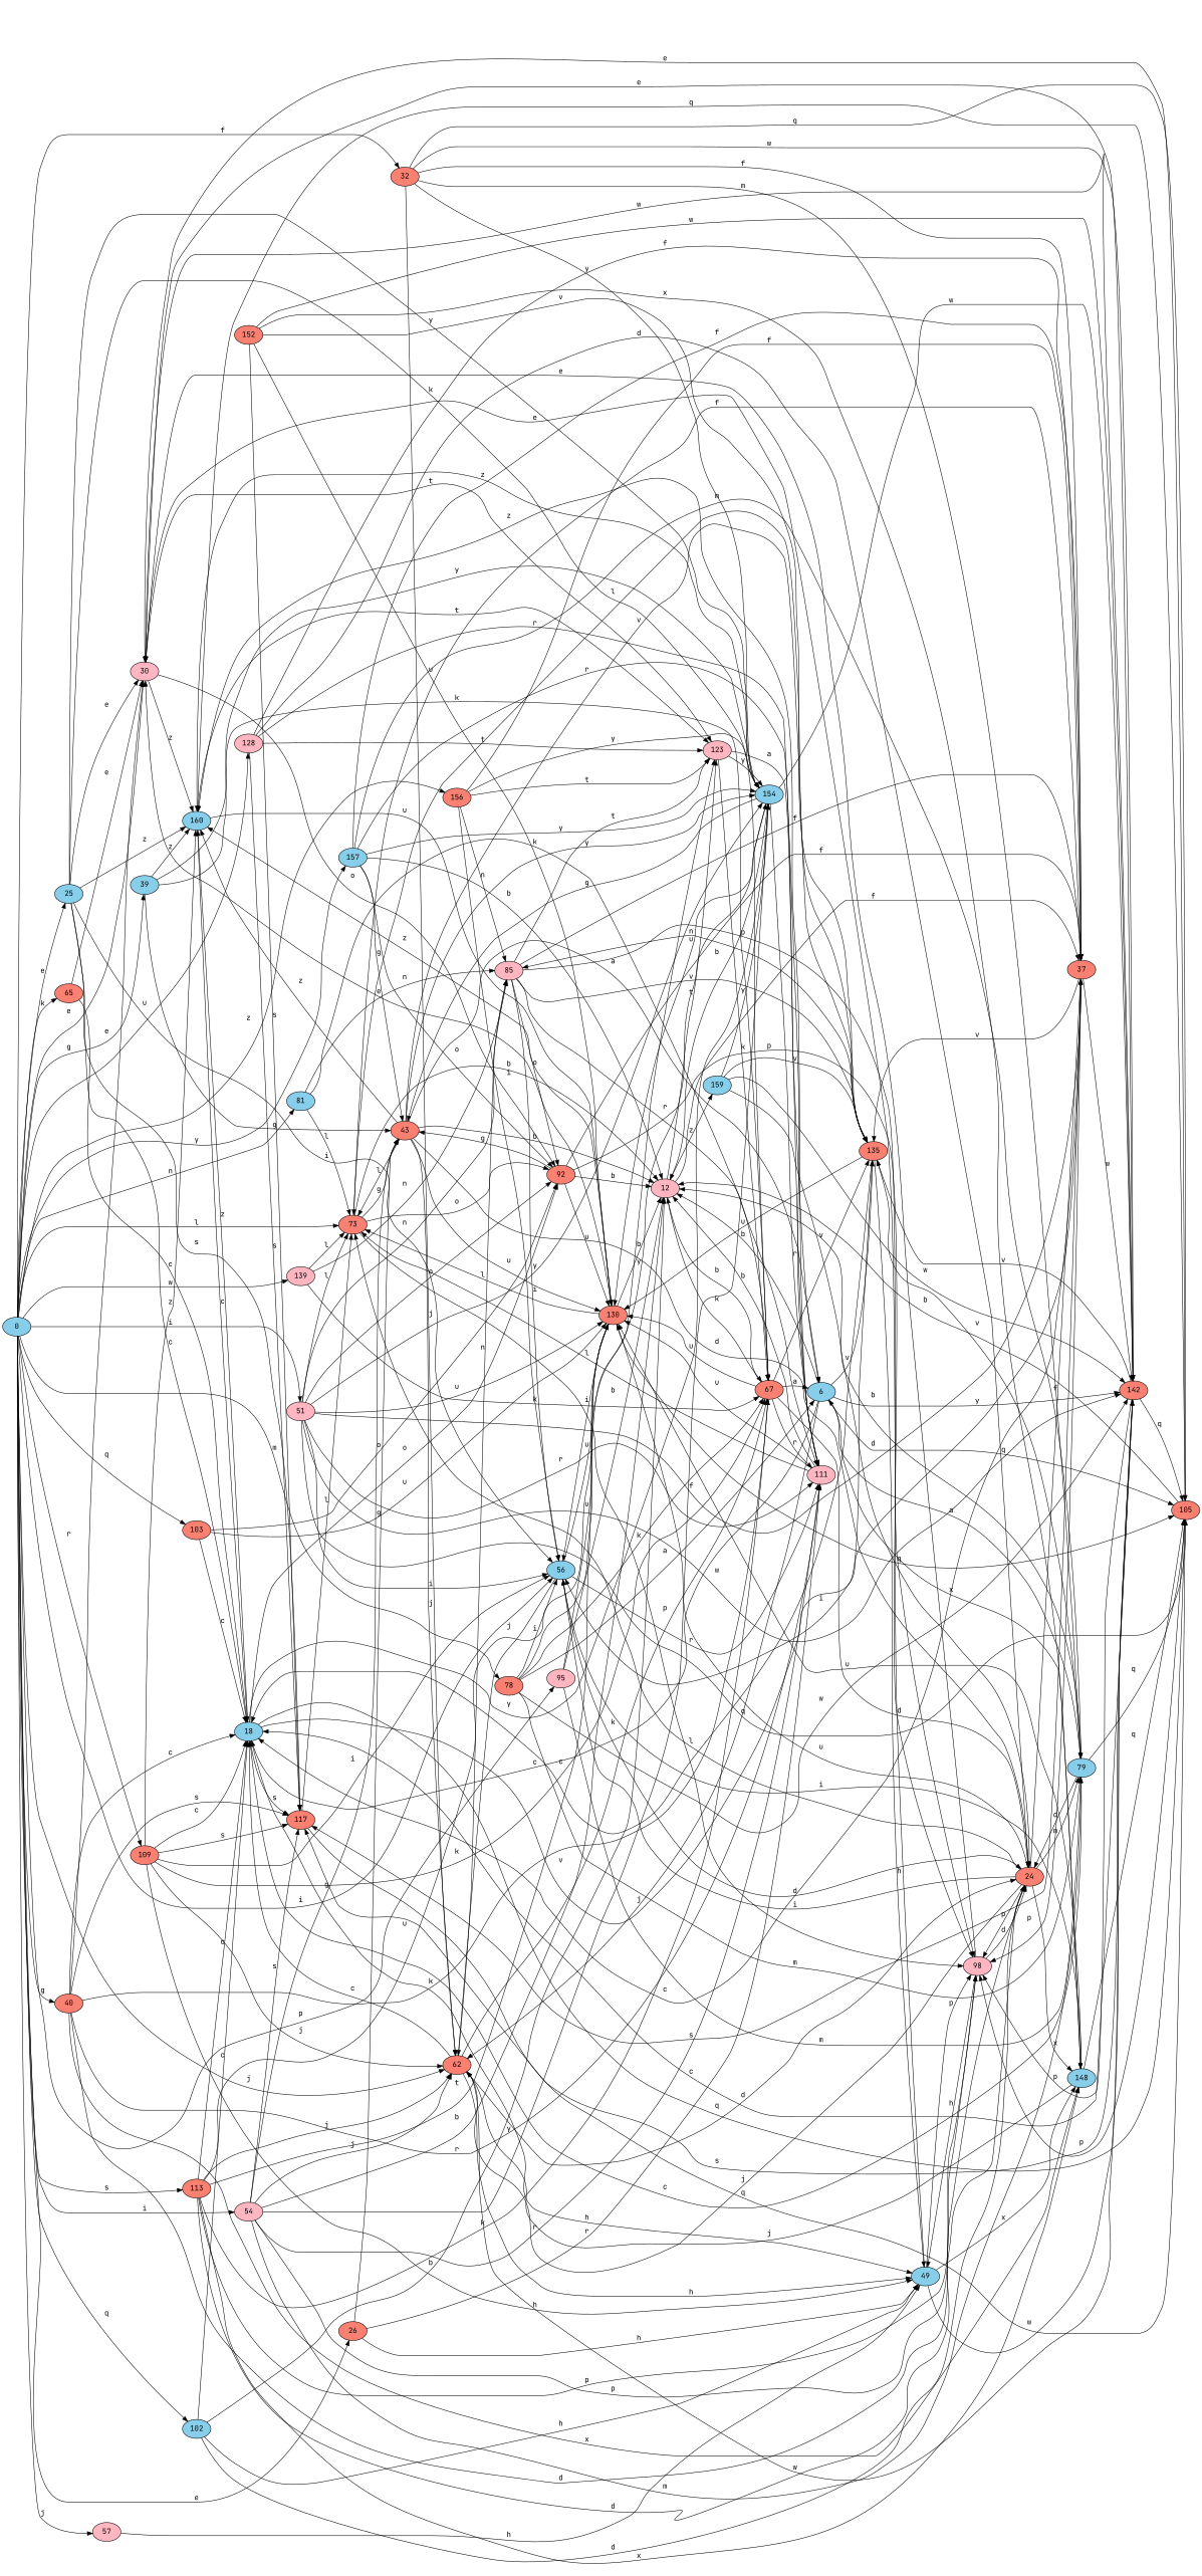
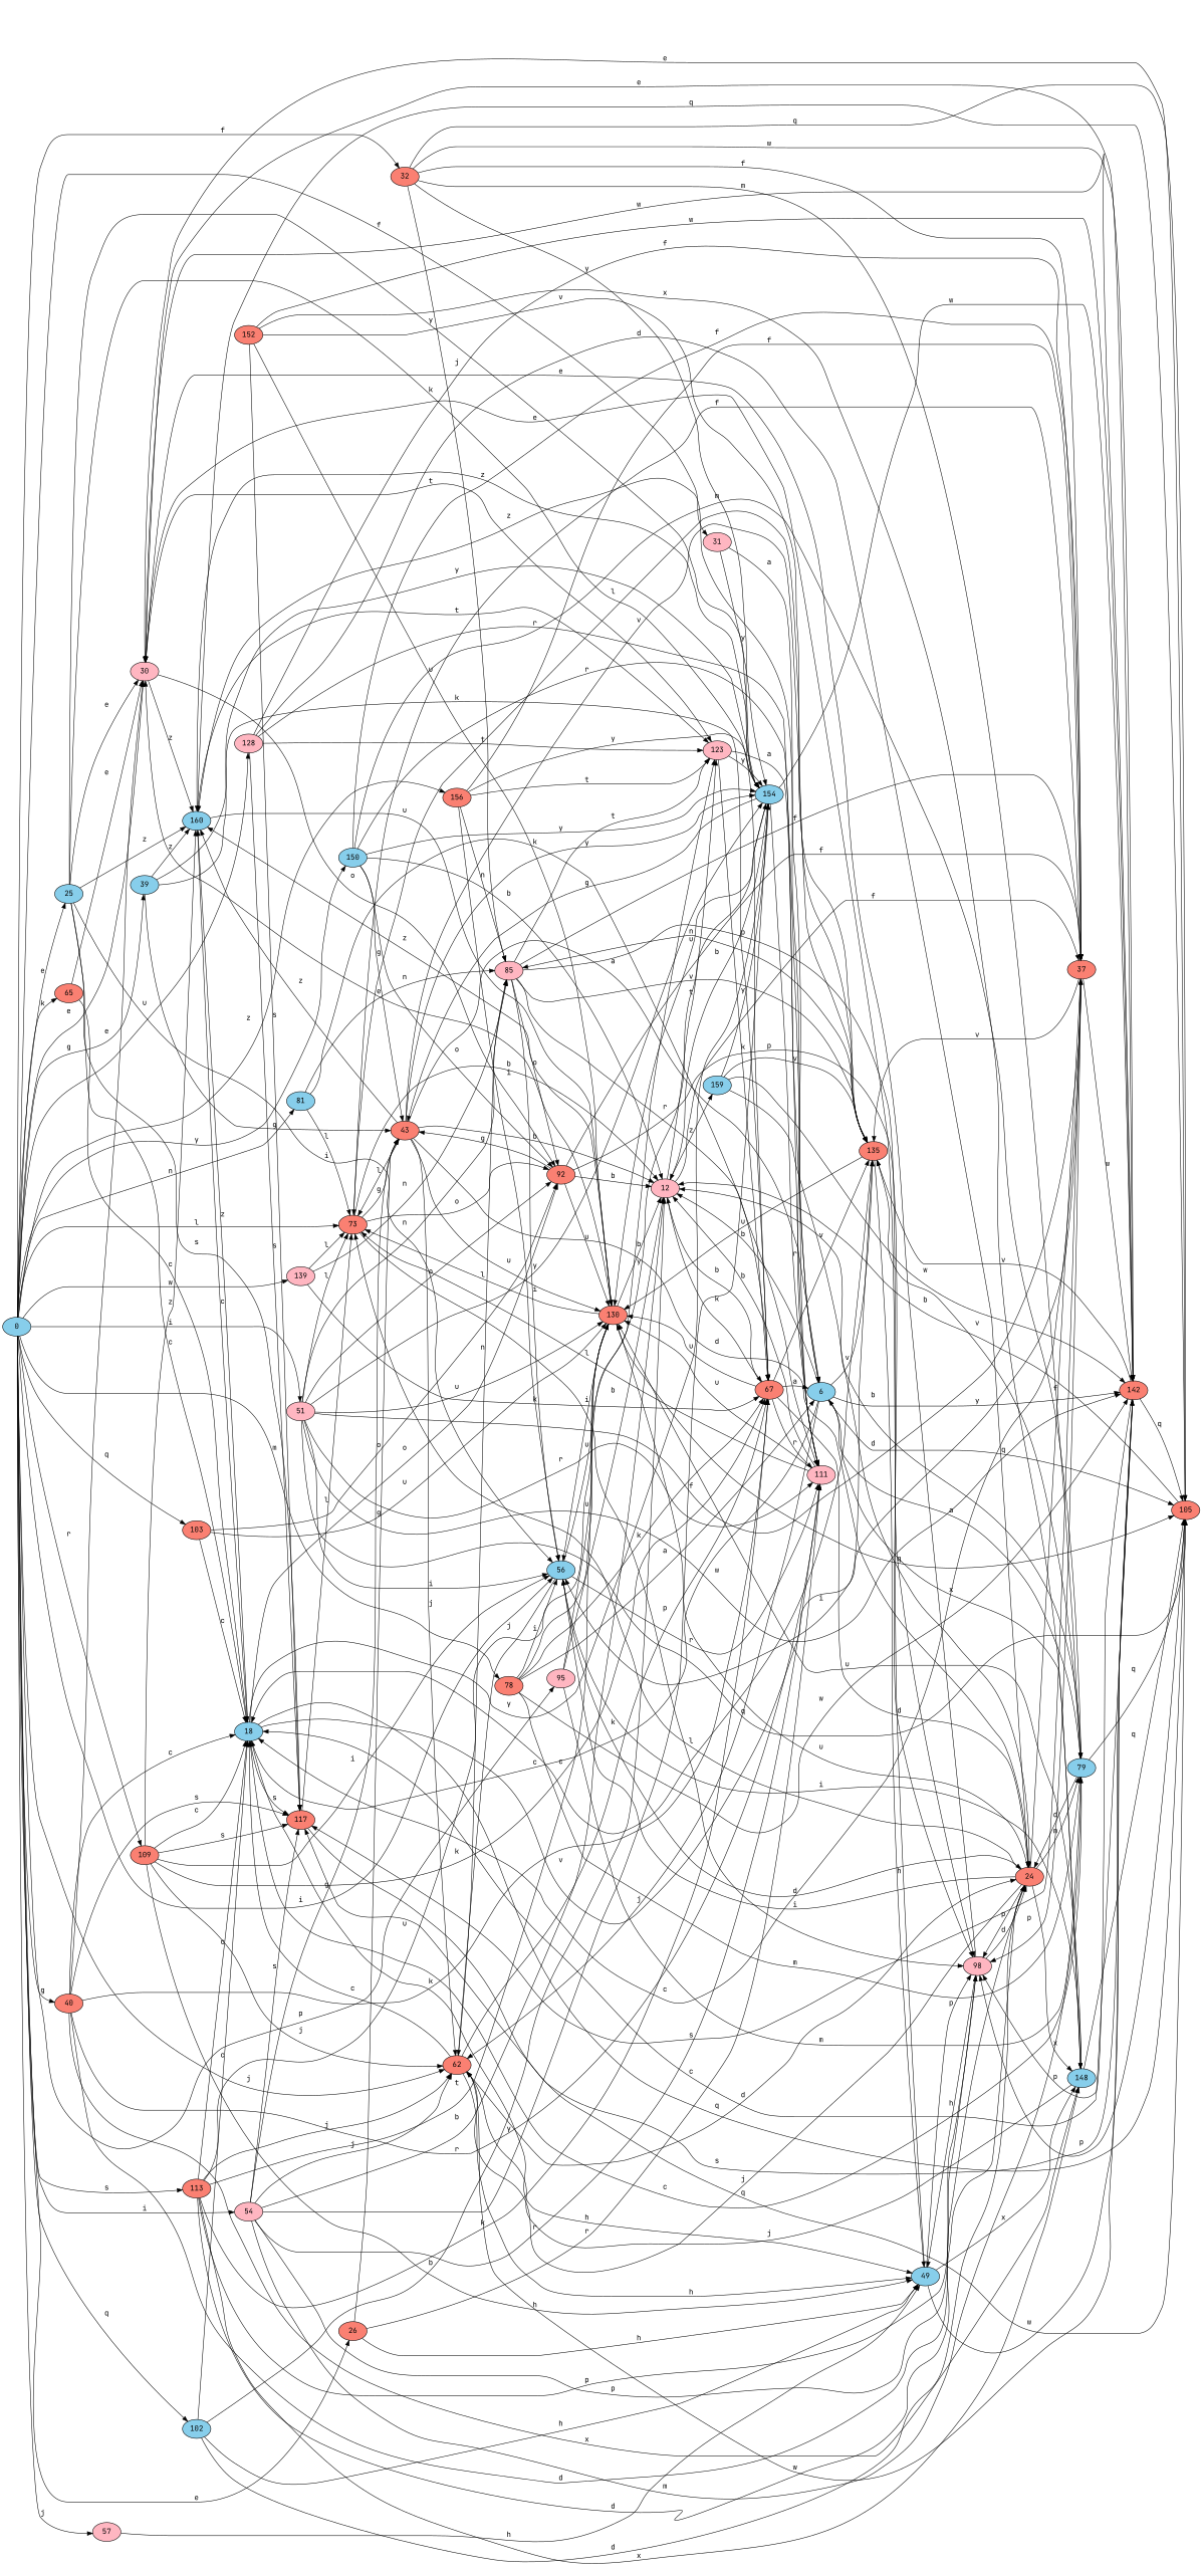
  strict digraph {
    fontname="JetBrains Mono"
    rankdir=LR
    node [fillcolor=salmon fontname="JetBrains Mono" style=filled]
    edge [fontname="JetBrains Mono"]
    0 [fillcolor=skyblue]
    25 [fillcolor=skyblue]
    26
    30 [fillcolor=lightpink]
+   31 [fillcolor=lightpink]
    32
    39 [fillcolor=skyblue]
    40
    51 [fillcolor=lightpink]
    54 [fillcolor=lightpink]
    56 [fillcolor=skyblue]
    57 [fillcolor=lightpink]
    62
    65
    73
    78
    81 [fillcolor=skyblue]
    95 [fillcolor=lightpink]
    102 [fillcolor=skyblue]
    103
    109
    113
    128 [fillcolor=lightpink]
    139 [fillcolor=lightpink]
-   150 [fillcolor=skyblue label=157]
+   150 [fillcolor=skyblue]
    156
    18 [fillcolor=skyblue]
    67
    117
    154 [fillcolor=skyblue]
    160 [fillcolor=skyblue]
    49 [fillcolor=skyblue]
    43
    111 [fillcolor=lightpink]
    123 [fillcolor=lightpink]
    92
    142
    6 [fillcolor=skyblue]
    105
    37
    79 [fillcolor=skyblue]
    148 [fillcolor=skyblue]
    24
    130
    85 [fillcolor=lightpink]
    12 [fillcolor=lightpink]
    98 [fillcolor=lightpink]
    135
    159 [fillcolor=skyblue]
    152
    0 -> 25 [label=e]
    0 -> 26 [label=e]
    0 -> 30 [label=e]
+   0 -> 31 [label=f]
    0 -> 32 [label=f]
    0 -> 39 [label=g]
    0 -> 40 [label=g]
    0 -> 51 [label=i]
    0 -> 54 [label=i]
    0 -> 56 [label=i]
    0 -> 57 [label=j]
    0 -> 62 [label=j]
    0 -> 65 [label=k]
    0 -> 73 [label=l]
    0 -> 78 [label=m]
    0 -> 81 [label=n]
    0 -> 95 [label=p]
    0 -> 102 [label=q]
    0 -> 103 [label=q]
    0 -> 109 [label=r]
    0 -> 113 [label=s]
    0 -> 128 [label=u]
    0 -> 139 [label=w]
    0 -> 150 [label=y]
    0 -> 156 [label=z]
    25 -> 30 [label=e]
    25 -> 56 [label=i]
    25 -> 18 [label=c]
    25 -> 67 [label=k]
    25 -> 117 [label=s]
    25 -> 154 [label=y]
    25 -> 160 [label=z]
    26 -> 49 [label=h]
    26 -> 43 [label=g]
    26 -> 111 [label=r]
    30 -> 160 [label=z]
    30 -> 123 [label=t]
    30 -> 92 [label=o]
    30 -> 142 [label=w]
-   32 -> 62 [label=j]
+   31 -> 154 [label=y]
+   31 -> 6 [label=a]
+   32 -> 85 [label=j]
    32 -> 154 [label=y]
    32 -> 142 [label=w]
    32 -> 105 [label=q]
    32 -> 37 [label=f]
    32 -> 79 [label=m]
    39 -> 67 [label=k]
    39 -> 154 [label=y]
    39 -> 160 [label=z]
    39 -> 43 [label=g]
    40 -> 30 [label=e]
    40 -> 18 [label=c]
    40 -> 67 [label=k]
    40 -> 117 [label=s]
    40 -> 111 [label=r]
    40 -> 148 [label=x]
    40 -> 24 [label=d]
    51 -> 56 [label=i]
    51 -> 73 [label=l]
    51 -> 154 [label=y]
    51 -> 111 [label=r]
    51 -> 92 [label=o]
    51 -> 142 [label=w]
    51 -> 105 [label=q]
    51 -> 37 [label=f]
    51 -> 130 [label=u]
    51 -> 85 [label=n]
    54 -> 62 [label=j]
    54 -> 117 [label=s]
    54 -> 154 [label=y]
    54 -> 43 [label=g]
    54 -> 111 [label=r]
    54 -> 79 [label=m]
    54 -> 12 [label=b]
    54 -> 98 [label=p]
    56 -> 62 [label=j]
    56 -> 111 [label=r]
    56 -> 24 [label=d]
    56 -> 130 [label=u]
    57 -> 49 [label=h]
    62 -> 18 [label=c]
    62 -> 67 [label=k]
    62 -> 49 [label=h]
    62 -> 142 [label=w]
    62 -> 24 [label=d]
    62 -> 85 [label=n]
    65 -> 30 [label=e]
    65 -> 18 [label=c]
    73 -> 43 [label=g]
    73 -> 92 [label=o]
    73 -> 37 [label=f]
    73 -> 12 [label=b]
    73 -> 98 [label=p]
    78 -> 56 [label=i]
    78 -> 67 [label=k]
    78 -> 154 [label=y]
    78 -> 142 [label=w]
    78 -> 6 [label=a]
    78 -> 79 [label=m]
    81 -> 73 [label=l]
    81 -> 67 [label=k]
    81 -> 85 [label=n]
    95 -> 79 [label=m]
    95 -> 130 [label=u]
    95 -> 12 [label=b]
    102 -> 18 [label=c]
    102 -> 49 [label=h]
    102 -> 24 [label=d]
    102 -> 12 [label=b]
    103 -> 18 [label=c]
    103 -> 92 [label=o]
    103 -> 130 [label=u]
    109 -> 56 [label=i]
    109 -> 62 [label=j]
    109 -> 18 [label=c]
    109 -> 67 [label=k]
    109 -> 117 [label=s]
    109 -> 160 [label=z]
    109 -> 49 [label=h]
    113 -> 62 [label=j]
    113 -> 18 [label=c]
    113 -> 67 [label=k]
    113 -> 123 [label=t]
    113 -> 148 [label=x]
    113 -> 24 [label=d]
    113 -> 130 [label=u]
    113 -> 98 [label=p]
    128 -> 117 [label=s]
    128 -> 111 [label=r]
    128 -> 123 [label=t]
    128 -> 37 [label=f]
    128 -> 24 [label=d]
    139 -> 73 [label=l]
    139 -> 67 [label=k]
    139 -> 85 [label=n]
    150 -> 154 [label=y]
    150 -> 43 [label=g]
    150 -> 111 [label=r]
    150 -> 92 [label=o]
    150 -> 37 [label=f]
    150 -> 79 [label=m]
    150 -> 12 [label=b]
    156 -> 56 [label=i]
    156 -> 154 [label=y]
    156 -> 123 [label=t]
    156 -> 37 [label=f]
    156 -> 85 [label=n]
    18 -> 117 [label=s]
    18 -> 154 [label=y]
    18 -> 160 [label=z]
    18 -> 49 [label=h]
    18 -> 92 [label=o]
    18 -> 105 [label=q]
    18 -> 135 [label=v]
    67 -> 111 [label=r]
    67 -> 6 [label=a]
    67 -> 24 [label=d]
    67 -> 130 [label=u]
    67 -> 12 [label=b]
    67 -> 135 [label=v]
    117 -> 73 [label=l]
    117 -> 105 [label=q]
    154 -> 160 [label=z]
    154 -> 43 [label=g]
    154 -> 111 [label=r]
    154 -> 142 [label=w]
    154 -> 130 [label=u]
    154 -> 12 [label=b]
    160 -> 18 [label=c]
    160 -> 123 [label=t]
    160 -> 105 [label=q]
    160 -> 130 [label=u]
    49 -> 30 [label=e]
    49 -> 142 [label=w]
    49 -> 148 [label=x]
    49 -> 98 [label=p]
    43 -> 62 [label=j]
    43 -> 73 [label=l]
    43 -> 154 [label=y]
    43 -> 160 [label=z]
    43 -> 6 [label=a]
    43 -> 24 [label=d]
    43 -> 130 [label=u]
    43 -> 12 [label=b]
    43 -> 135 [label=v]
    111 -> 73 [label=l]
    111 -> 160 [label=z]
    111 -> 130 [label=u]
    111 -> 12 [label=b]
    123 -> 67 [label=k]
    123 -> 154 [label=y]
    123 -> 6 [label=a]
    92 -> 43 [label=g]
    92 -> 37 [label=f]
    92 -> 130 [label=u]
    92 -> 12 [label=b]
    92 -> 98 [label=p]
    142 -> 30 [label=e]
    142 -> 18 [label=c]
    142 -> 117 [label=s]
    142 -> 105 [label=q]
    142 -> 98 [label=p]
    142 -> 135 [label=v]
    6 -> 62 [label=j]
    6 -> 18 [label=c]
    6 -> 142 [label=y]
    6 -> 105 [label=q]
    6 -> 148 [label=x]
    6 -> 12 [label=b]
    6 -> 135 [label=v]
    105 -> 30 [label=e]
    105 -> 12 [label=b]
    105 -> 98 [label=p]
    37 -> 56 [label=i]
    37 -> 18 [label=c]
    37 -> 117 [label=s]
    37 -> 142 [label=w]
    37 -> 98 [label=p]
    37 -> 135 [label=v]
    79 -> 18 [label=c]
    79 -> 6 [label=a]
    79 -> 105 [label=q]
    79 -> 24 [label=d]
    79 -> 12 [label=b]
    79 -> 135 [label=v]
    148 -> 56 [label=i]
    148 -> 62 [label=j]
    148 -> 105 [label=q]
    148 -> 130 [label=u]
    24 -> 56 [label=i]
    24 -> 62 [label=j]
    24 -> 73 [label=l]
    24 -> 37 [label=f]
    24 -> 79 [label=m]
    24 -> 148 [label=x]
    24 -> 130 [label=u]
    24 -> 98 [label=p]
    130 -> 30 [label=e]
    130 -> 56 [label=i]
    130 -> 73 [label=l]
    130 -> 160 [label=z]
    130 -> 105 [label=q]
    130 -> 12 [label=b]
    85 -> 56 [label=i]
    85 -> 111 [label=r]
    85 -> 123 [label=t]
    85 -> 92 [label=o]
    85 -> 37 [label=f]
    85 -> 98 [label=p]
    85 -> 135 [label=v]
    12 -> 67 [label=k]
    12 -> 123 [label=t]
    12 -> 37 [label=f]
    12 -> 159 [label=z]
    98 -> 30 [label=e]
    98 -> 49 [label=h]
    98 -> 24 [label=d]
    135 -> 73 [label=l]
    135 -> 18 [label=c]
    135 -> 49 [label=h]
    135 -> 130 [label=u]
    135 -> 85 [label=n]
    159 -> 154 [label=y]
    159 -> 142 [label=w]
    159 -> 24 [label=d]
    159 -> 135 [label=v]
    152 -> 117 [label=s]
    152 -> 142 [label=w]
    152 -> 148 [label=x]
    152 -> 130 [label=u]
    152 -> 135 [label=v]
  }
